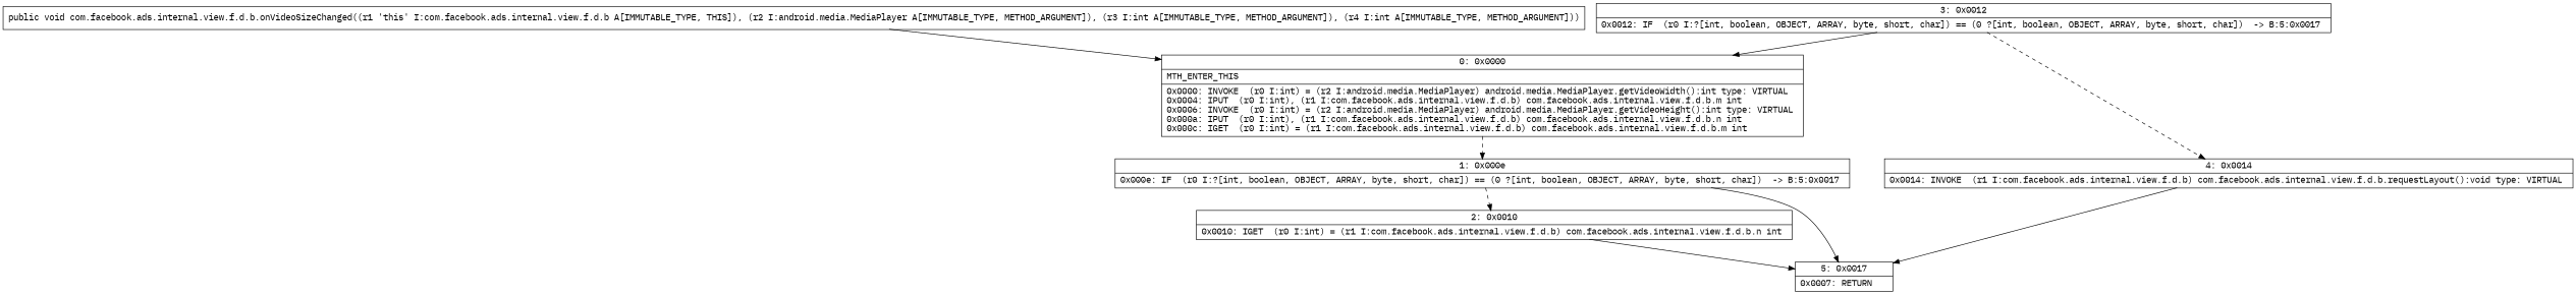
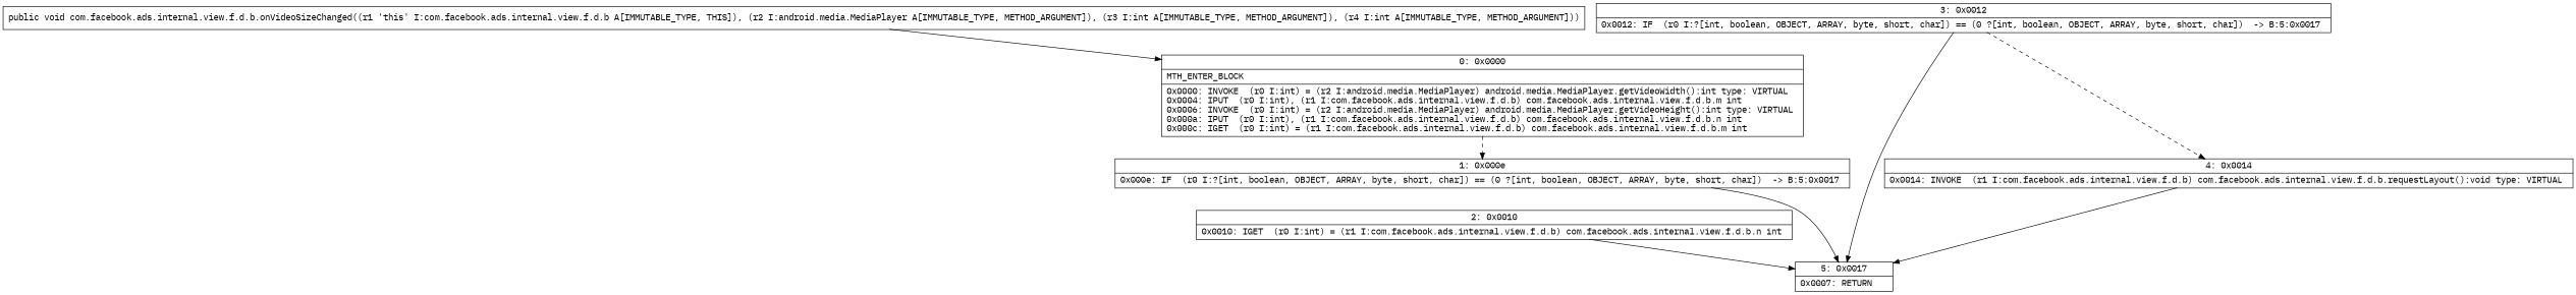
  digraph {
    fontname="IBM Plex Mono"
    node [fontname="IBM Plex Mono" shape=record]
    edge [fontname="IBM Plex Mono"]
-   n1 [label="{0\:\ 0x0000|MTH_ENTER_THIS\l|0x0000: INVOKE  (r0 I:int) = (r2 I:android.media.MediaPlayer) android.media.MediaPlayer.getVideoWidth():int type: VIRTUAL \l0x0004: IPUT  (r0 I:int), (r1 I:com.facebook.ads.internal.view.f.d.b) com.facebook.ads.internal.view.f.d.b.m int \l0x0006: INVOKE  (r0 I:int) = (r2 I:android.media.MediaPlayer) android.media.MediaPlayer.getVideoHeight():int type: VIRTUAL \l0x000a: IPUT  (r0 I:int), (r1 I:com.facebook.ads.internal.view.f.d.b) com.facebook.ads.internal.view.f.d.b.n int \l0x000c: IGET  (r0 I:int) = (r1 I:com.facebook.ads.internal.view.f.d.b) com.facebook.ads.internal.view.f.d.b.m int \l}"]
+   n1 [label="{0\:\ 0x0000|MTH_ENTER_BLOCK\l|0x0000: INVOKE  (r0 I:int) = (r2 I:android.media.MediaPlayer) android.media.MediaPlayer.getVideoWidth():int type: VIRTUAL \l0x0004: IPUT  (r0 I:int), (r1 I:com.facebook.ads.internal.view.f.d.b) com.facebook.ads.internal.view.f.d.b.m int \l0x0006: INVOKE  (r0 I:int) = (r2 I:android.media.MediaPlayer) android.media.MediaPlayer.getVideoHeight():int type: VIRTUAL \l0x000a: IPUT  (r0 I:int), (r1 I:com.facebook.ads.internal.view.f.d.b) com.facebook.ads.internal.view.f.d.b.n int \l0x000c: IGET  (r0 I:int) = (r1 I:com.facebook.ads.internal.view.f.d.b) com.facebook.ads.internal.view.f.d.b.m int \l}"]
    n2 [label="{1\:\ 0x000e|0x000e: IF  (r0 I:?[int, boolean, OBJECT, ARRAY, byte, short, char]) == (0 ?[int, boolean, OBJECT, ARRAY, byte, short, char])  \-\> B:5:0x0017 \l}"]
    n3 [label="{2\:\ 0x0010|0x0010: IGET  (r0 I:int) = (r1 I:com.facebook.ads.internal.view.f.d.b) com.facebook.ads.internal.view.f.d.b.n int \l}"]
    n4 [label="{5\:\ 0x0017|0x0007: RETURN   \l}"]
    n5 [label="{3\:\ 0x0012|0x0012: IF  (r0 I:?[int, boolean, OBJECT, ARRAY, byte, short, char]) == (0 ?[int, boolean, OBJECT, ARRAY, byte, short, char])  \-\> B:5:0x0017 \l}"]
    n6 [label="{4\:\ 0x0014|0x0014: INVOKE  (r1 I:com.facebook.ads.internal.view.f.d.b) com.facebook.ads.internal.view.f.d.b.requestLayout():void type: VIRTUAL \l}"]
    n7 [label="{public void com.facebook.ads.internal.view.f.d.b.onVideoSizeChanged((r1 'this' I:com.facebook.ads.internal.view.f.d.b A[IMMUTABLE_TYPE, THIS]), (r2 I:android.media.MediaPlayer A[IMMUTABLE_TYPE, METHOD_ARGUMENT]), (r3 I:int A[IMMUTABLE_TYPE, METHOD_ARGUMENT]), (r4 I:int A[IMMUTABLE_TYPE, METHOD_ARGUMENT])) }"]
    n1 -> n2 [style=dashed]
-   n2 -> n3 [style=dashed]
    n2 -> n4
    n3 -> n4
-   n5 -> n1
+   n5 -> n4
    n5 -> n6 [style=dashed]
    n6 -> n4
    n7 -> n1
  }
